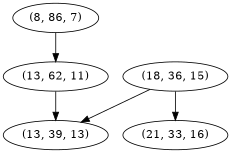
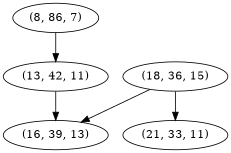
  digraph {
    n1 [label="(8, 86, 7)"]
-   "(13, 42, 11)" [label="(13, 62, 11)"]
-   "(16, 39, 13)" [label="(13, 39, 13)"]
+   "(13, 42, 11)"
+   "(16, 39, 13)"
    "(18, 36, 15)"
-   "(21, 33, 16)"
+   "(21, 33, 16)" [label="(21, 33, 11)"]
    n1 -> "(13, 42, 11)"
    "(13, 42, 11)" -> "(16, 39, 13)"
    "(18, 36, 15)" -> "(16, 39, 13)"
    "(18, 36, 15)" -> "(21, 33, 16)"
  }
